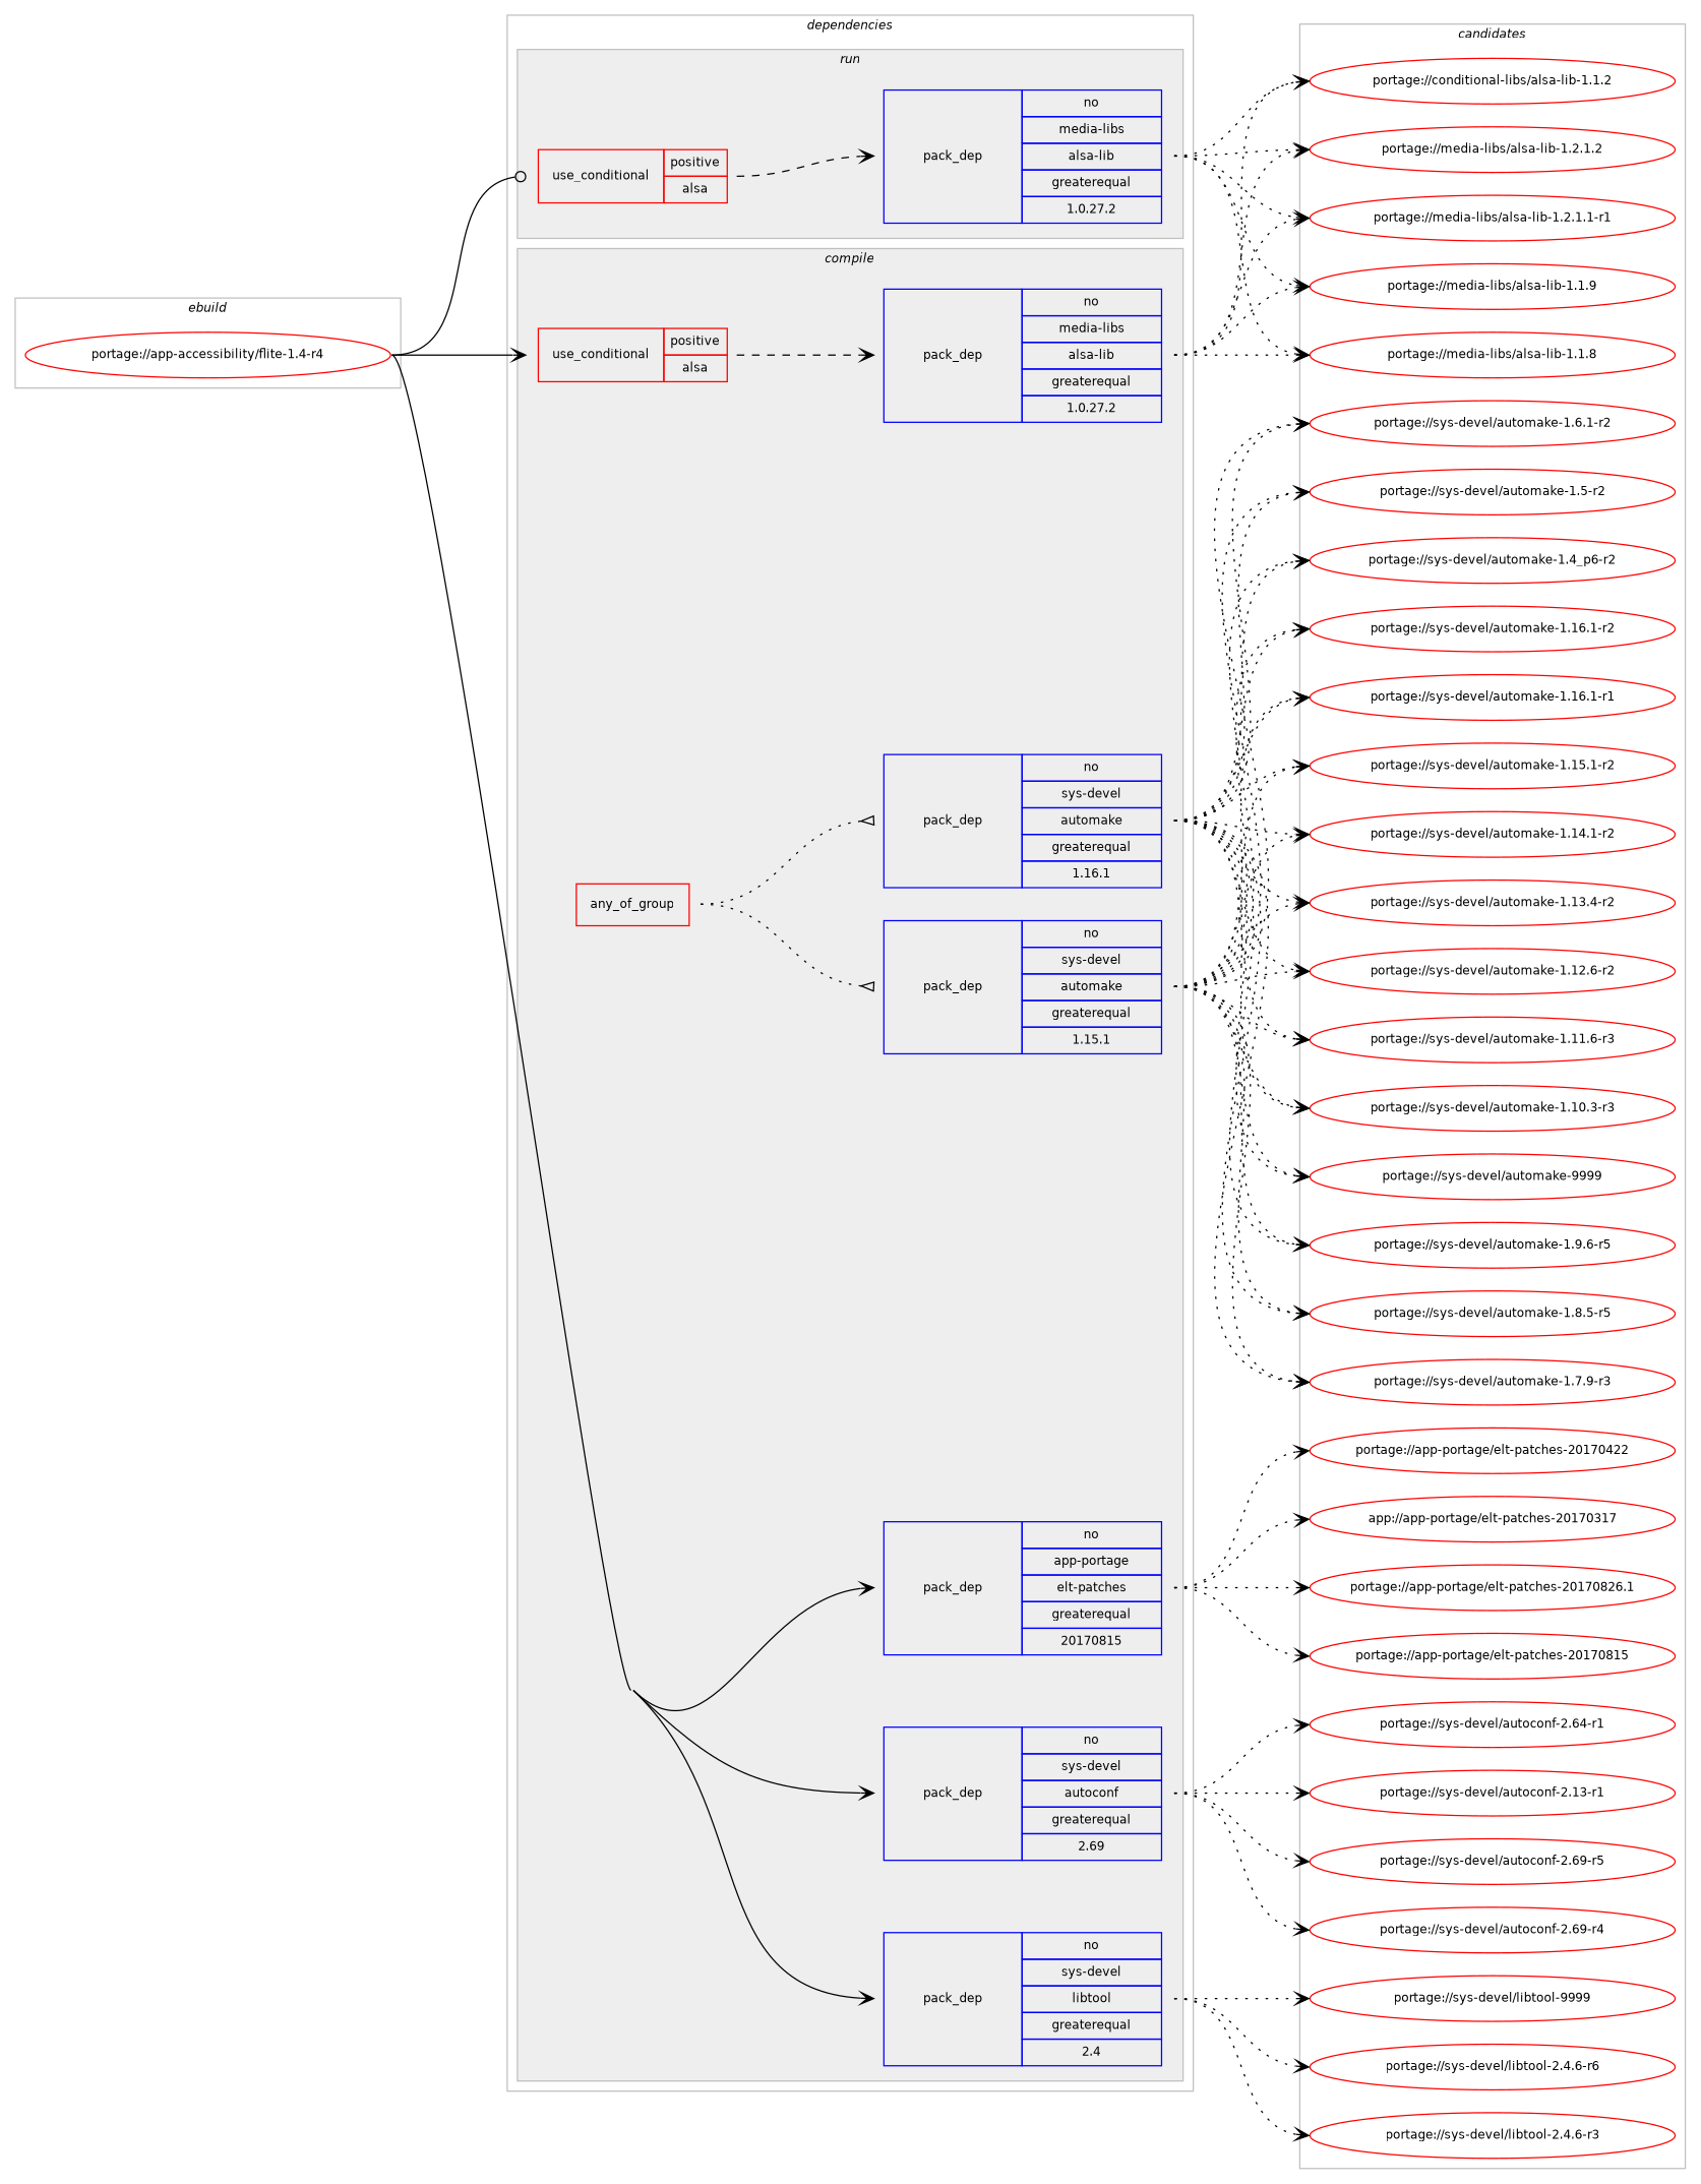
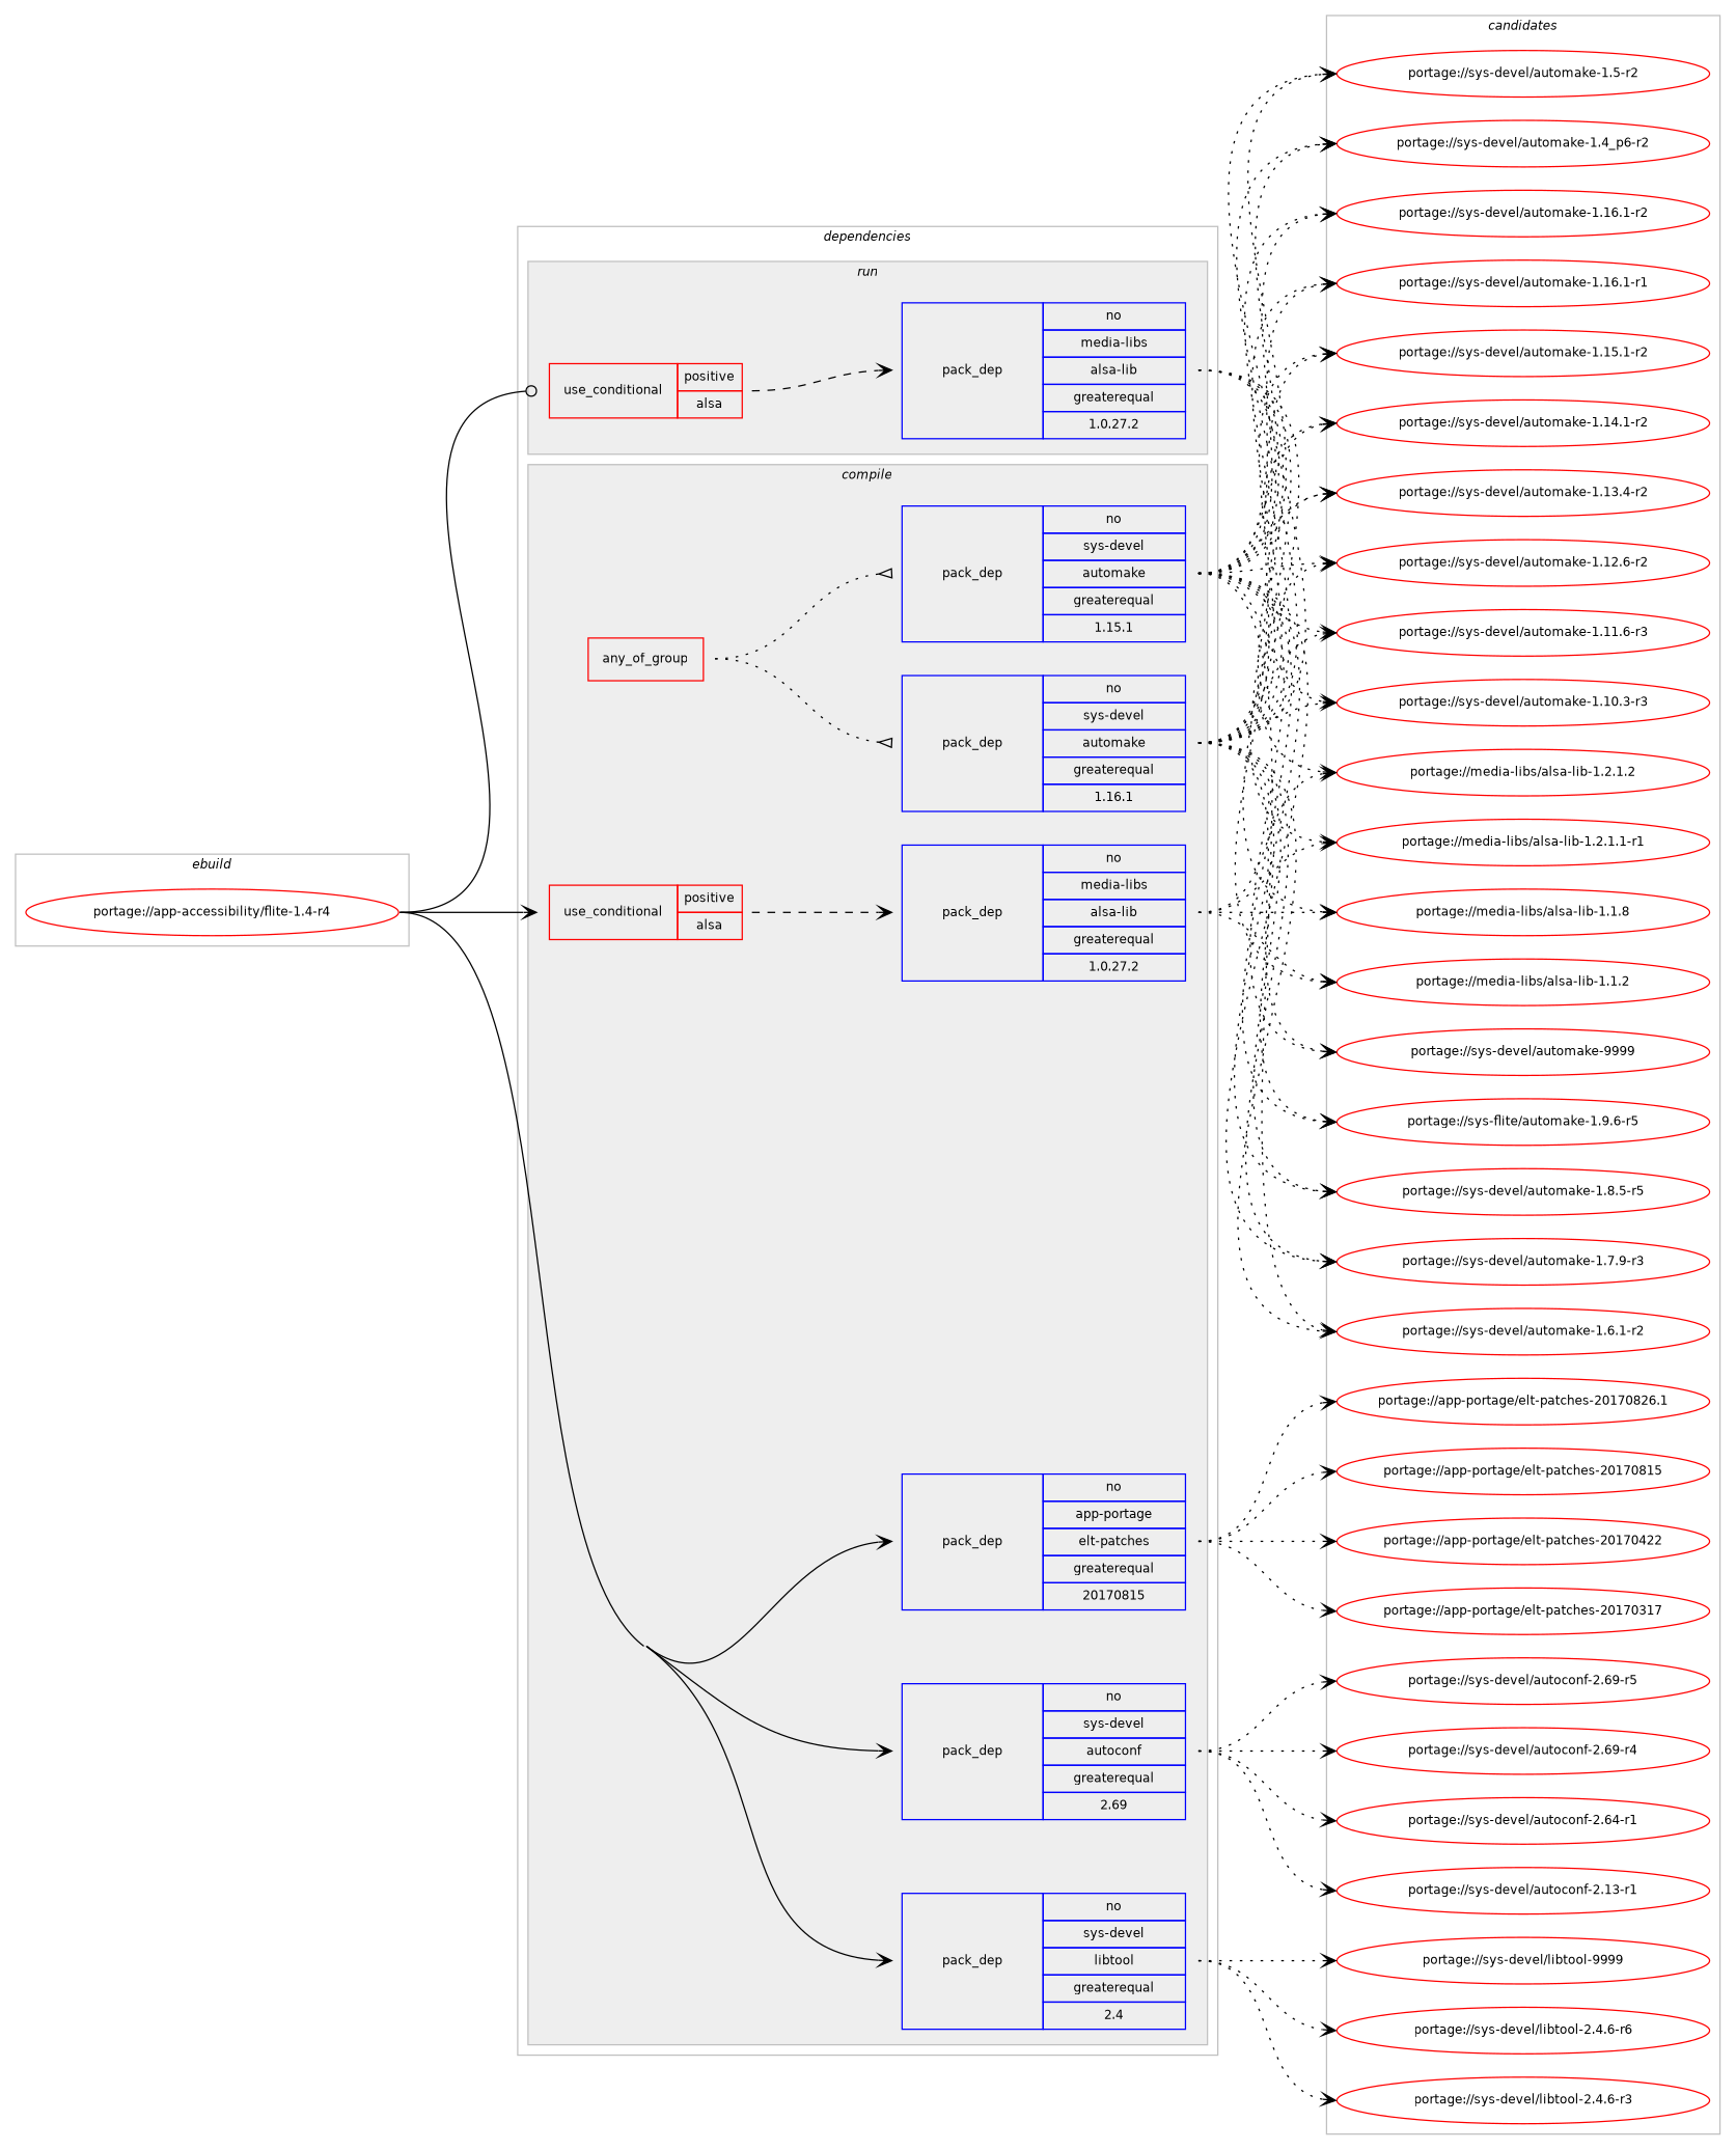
  digraph {
    compound=true
    concentrate=true
    fontname=Helvetica
    fontsize=10
    newrank=true
    rankdir=LR
    ranksep=1.5
    node [color=red fontname=Helvetica fontsize=10]
    edge [arrowhead=vee headport=w style=dotted tailport=e weight=100]
    n1 [label="portage://app-accessibility/flite-1.4-r4" width=4]
    n2 [color=blue label=<<TABLE BORDER="0" CELLBORDER="1" CELLSPACING="0" CELLPADDING="4" WIDTH="220"><TR><TD ROWSPAN="6" CELLPADDING="30">pack_dep</TD></TR><TR><TD WIDTH="110">no</TD></TR><TR><TD>sys-devel</TD></TR><TR><TD>automake</TD></TR><TR><TD>greaterequal</TD></TR><TR><TD>1.16.1</TD></TR></TABLE>> shape=none]
    n3 [color=blue label=<<TABLE BORDER="0" CELLBORDER="1" CELLSPACING="0" CELLPADDING="4" WIDTH="220"><TR><TD ROWSPAN="6" CELLPADDING="30">pack_dep</TD></TR><TR><TD WIDTH="110">no</TD></TR><TR><TD>sys-devel</TD></TR><TR><TD>automake</TD></TR><TR><TD>greaterequal</TD></TR><TR><TD>1.15.1</TD></TR></TABLE>> shape=none]
    n4 [label=<<TABLE BORDER="0" CELLBORDER="1" CELLSPACING="0" CELLPADDING="4"><TR><TD CELLPADDING="10">any_of_group</TD></TR></TABLE>> shape=none]
    n5 [color=blue label=<<TABLE BORDER="0" CELLBORDER="1" CELLSPACING="0" CELLPADDING="4" WIDTH="220"><TR><TD ROWSPAN="6" CELLPADDING="30">pack_dep</TD></TR><TR><TD WIDTH="110">no</TD></TR><TR><TD>media-libs</TD></TR><TR><TD>alsa-lib</TD></TR><TR><TD>greaterequal</TD></TR><TR><TD>1.0.27.2</TD></TR></TABLE>> shape=none]
    n6 [label=<<TABLE BORDER="0" CELLBORDER="1" CELLSPACING="0" CELLPADDING="4"><TR><TD ROWSPAN="3" CELLPADDING="10">use_conditional</TD></TR><TR><TD>positive</TD></TR><TR><TD>alsa</TD></TR></TABLE>> shape=none]
    n7 [color=blue label=<<TABLE BORDER="0" CELLBORDER="1" CELLSPACING="0" CELLPADDING="4" WIDTH="220"><TR><TD ROWSPAN="6" CELLPADDING="30">pack_dep</TD></TR><TR><TD WIDTH="110">no</TD></TR><TR><TD>app-portage</TD></TR><TR><TD>elt-patches</TD></TR><TR><TD>greaterequal</TD></TR><TR><TD>20170815</TD></TR></TABLE>> shape=none]
    n8 [color=blue label=<<TABLE BORDER="0" CELLBORDER="1" CELLSPACING="0" CELLPADDING="4" WIDTH="220"><TR><TD ROWSPAN="6" CELLPADDING="30">pack_dep</TD></TR><TR><TD WIDTH="110">no</TD></TR><TR><TD>sys-devel</TD></TR><TR><TD>autoconf</TD></TR><TR><TD>greaterequal</TD></TR><TR><TD>2.69</TD></TR></TABLE>> shape=none]
    n9 [color=blue label=<<TABLE BORDER="0" CELLBORDER="1" CELLSPACING="0" CELLPADDING="4" WIDTH="220"><TR><TD ROWSPAN="6" CELLPADDING="30">pack_dep</TD></TR><TR><TD WIDTH="110">no</TD></TR><TR><TD>sys-devel</TD></TR><TR><TD>libtool</TD></TR><TR><TD>greaterequal</TD></TR><TR><TD>2.4</TD></TR></TABLE>> shape=none]
    n10 [color=blue label=<<TABLE BORDER="0" CELLBORDER="1" CELLSPACING="0" CELLPADDING="4" WIDTH="220"><TR><TD ROWSPAN="6" CELLPADDING="30">pack_dep</TD></TR><TR><TD WIDTH="110">no</TD></TR><TR><TD>media-libs</TD></TR><TR><TD>alsa-lib</TD></TR><TR><TD>greaterequal</TD></TR><TR><TD>1.0.27.2</TD></TR></TABLE>> shape=none]
    n11 [label=<<TABLE BORDER="0" CELLBORDER="1" CELLSPACING="0" CELLPADDING="4"><TR><TD ROWSPAN="3" CELLPADDING="10">use_conditional</TD></TR><TR><TD>positive</TD></TR><TR><TD>alsa</TD></TR></TABLE>> shape=none]
    n12 [label="portage://sys-devel/automake-9999" width=4]
-   n13 [label="portage://sys-devel/automake-1.9.6-r5" width=4]
+   n13 [label="portage://sys-flite/automake-1.9.6-r5" width=4]
    n14 [label="portage://sys-devel/automake-1.8.5-r5" width=4]
    n15 [label="portage://sys-devel/automake-1.7.9-r3" width=4]
    n16 [label="portage://sys-devel/automake-1.6.1-r2" width=4]
    n17 [label="portage://sys-devel/automake-1.5-r2" width=4]
    n18 [label="portage://sys-devel/automake-1.4_p6-r2" width=4]
    n19 [label="portage://sys-devel/automake-1.16.1-r2" width=4]
    n20 [label="portage://sys-devel/automake-1.16.1-r1" width=4]
    n21 [label="portage://sys-devel/automake-1.15.1-r2" width=4]
    n22 [label="portage://sys-devel/automake-1.14.1-r2" width=4]
    n23 [label="portage://sys-devel/automake-1.13.4-r2" width=4]
    n24 [label="portage://sys-devel/automake-1.12.6-r2" width=4]
    n25 [label="portage://sys-devel/automake-1.11.6-r3" width=4]
    n26 [label="portage://sys-devel/automake-1.10.3-r3" width=4]
    n27 [label="portage://media-libs/alsa-lib-1.2.1.2" width=4]
    n28 [label="portage://media-libs/alsa-lib-1.2.1.1-r1" width=4]
-   n29 [label="portage://media-libs/alsa-lib-1.1.9" width=4]
    n30 [label="portage://media-libs/alsa-lib-1.1.8" width=4]
-   n31 [label="portage://conditional-libs/alsa-lib-1.1.2" width=4]
+   n31 [label="portage://media-libs/alsa-lib-1.1.2" width=4]
    n32 [label="portage://app-portage/elt-patches-20170826.1" width=4]
    n33 [label="portage://app-portage/elt-patches-20170815" width=4]
    n34 [label="portage://app-portage/elt-patches-20170422" width=4]
-   n35 [label="app://app-portage/elt-patches-20170317" width=4]
+   n35 [label="portage://app-portage/elt-patches-20170317" width=4]
    n36 [label="portage://sys-devel/autoconf-2.69-r5" width=4]
    n37 [label="portage://sys-devel/autoconf-2.69-r4" width=4]
    n38 [label="portage://sys-devel/autoconf-2.64-r1" width=4]
    n39 [label="portage://sys-devel/autoconf-2.13-r1" width=4]
    n40 [label="portage://sys-devel/libtool-9999" width=4]
    n41 [label="portage://sys-devel/libtool-2.4.6-r6" width=4]
    n42 [label="portage://sys-devel/libtool-2.4.6-r3" width=4]
    subgraph cluster_1 {
      color=gray
      label=<<i>ebuild</i>>
      n1
    }
    subgraph cluster_2 {
      color=gray
      label=<<i>dependencies</i>>
      subgraph cluster_3 {
        color=gray
        fillcolor="#eeeeee"
        label=<<i>compile</i>>
        style=filled
        subgraph sub_4 {
          color=gray
          fillcolor="#eeeeee"
          label=<<i>compile</i>>
          style=filled
          n4
          subgraph sub_5 {
            color=gray
            fillcolor="#eeeeee"
            label=<<i>compile</i>>
            style=filled
            n2
          }
          subgraph sub_6 {
            color=gray
            fillcolor="#eeeeee"
            label=<<i>compile</i>>
            style=filled
            n3
          }
        }
        subgraph sub_7 {
          color=gray
          fillcolor="#eeeeee"
          label=<<i>compile</i>>
          style=filled
          n6
          subgraph sub_8 {
            color=gray
            fillcolor="#eeeeee"
            label=<<i>compile</i>>
            style=filled
            n5
          }
        }
        subgraph sub_9 {
          color=gray
          fillcolor="#eeeeee"
          label=<<i>compile</i>>
          style=filled
          n7
        }
        subgraph sub_10 {
          color=gray
          fillcolor="#eeeeee"
          label=<<i>compile</i>>
          style=filled
          n8
        }
        subgraph sub_11 {
          color=gray
          fillcolor="#eeeeee"
          label=<<i>compile</i>>
          style=filled
          n9
        }
      }
      subgraph cluster_12 {
        color=gray
        fillcolor="#eeeeee"
        label=<<i>run</i>>
        style=filled
        subgraph sub_13 {
          color=gray
          fillcolor="#eeeeee"
          label=<<i>run</i>>
          style=filled
          n11
          subgraph sub_14 {
            color=gray
            fillcolor="#eeeeee"
            label=<<i>run</i>>
            style=filled
            n10
          }
        }
      }
      subgraph cluster_15 {
        color=gray
        fillcolor="#eeeeee"
        label=<<i>compile and run</i>>
        style=filled
      }
    }
    subgraph cluster_16 {
      color=gray
      label=<<i>candidates</i>>
      rank=same
      subgraph sub_17 {
        color=black
        label=<<i>candidates</i>>
        nodesep=1
        rank=same
        n12
        n13
        n14
        n15
        n16
        n17
        n18
        n19
        n20
        n21
        n22
        n23
        n24
        n25
        n26
      }
      subgraph sub_18 {
        color=black
        label=<<i>candidates</i>>
        nodesep=1
        rank=same
        n12
        n13
        n14
        n15
        n16
        n17
        n18
        n19
        n20
        n21
        n22
        n23
        n24
        n25
        n26
      }
      subgraph sub_19 {
        color=black
        label=<<i>candidates</i>>
        nodesep=1
        rank=same
        n27
        n28
-       n29
        n30
        n31
      }
      subgraph sub_20 {
        color=black
        label=<<i>candidates</i>>
        nodesep=1
        rank=same
        n32
        n33
        n34
        n35
      }
      subgraph sub_21 {
        color=black
        label=<<i>candidates</i>>
        nodesep=1
        rank=same
        n36
        n37
        n38
        n39
      }
      subgraph sub_22 {
        color=black
        label=<<i>candidates</i>>
        nodesep=1
        rank=same
        n27
        n28
-       n29
        n30
        n31
      }
      subgraph sub_23 {
        color=black
        label=<<i>candidates</i>>
        nodesep=1
        rank=same
        n40
        n41
        n42
      }
    }
    n1 -> n6 [style=solid weight=20]
    n1 -> n7 [style=solid weight=20]
    n1 -> n8 [style=solid weight=20]
    n1 -> n9 [style=solid weight=20]
    n1 -> n11 [arrowhead=odot style=solid weight=20]
    n2 -> n12
    n2 -> n13
    n2 -> n14
    n2 -> n15
    n2 -> n16
    n2 -> n17
    n2 -> n18
    n2 -> n19
    n2 -> n20
    n2 -> n21
    n2 -> n22
    n2 -> n23
    n2 -> n24
    n2 -> n25
    n2 -> n26
    n3 -> n12
    n3 -> n13
    n3 -> n14
    n3 -> n15
    n3 -> n16
    n3 -> n17
    n3 -> n18
    n3 -> n19
    n3 -> n20
    n3 -> n21
    n3 -> n22
    n3 -> n23
    n3 -> n24
    n3 -> n25
    n3 -> n26
    n4 -> n2 [arrowhead=oinv weight=20]
    n4 -> n3 [arrowhead=oinv weight=20]
    n5 -> n27
    n5 -> n28
-   n5 -> n29
    n5 -> n30
    n5 -> n31
    n6 -> n5 [style=dashed weight=20]
    n7 -> n32
    n7 -> n33
    n7 -> n34
    n7 -> n35
    n8 -> n36
    n8 -> n37
    n8 -> n38
    n8 -> n39
    n9 -> n40
    n9 -> n41
    n9 -> n42
    n10 -> n27
    n10 -> n28
-   n10 -> n29
    n10 -> n30
    n10 -> n31
    n11 -> n10 [style=dashed weight=20]
  }
